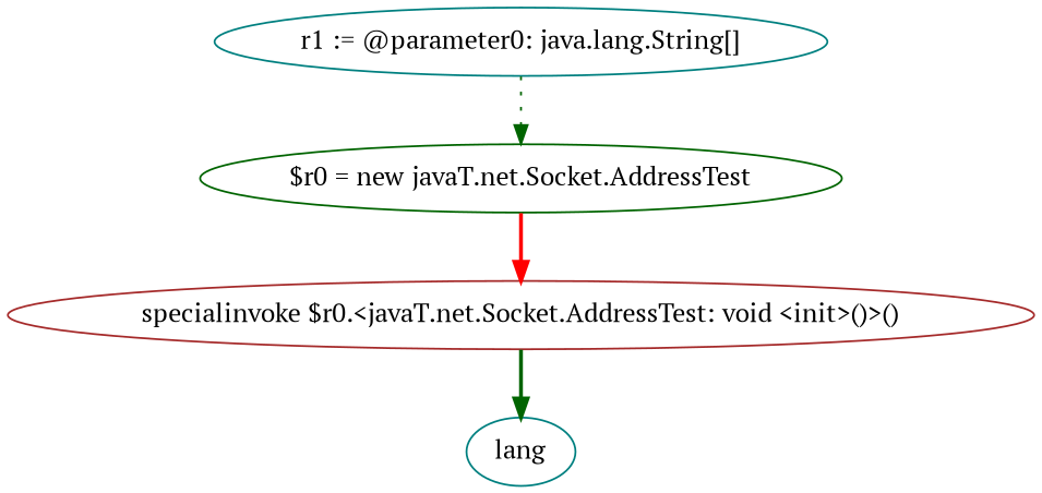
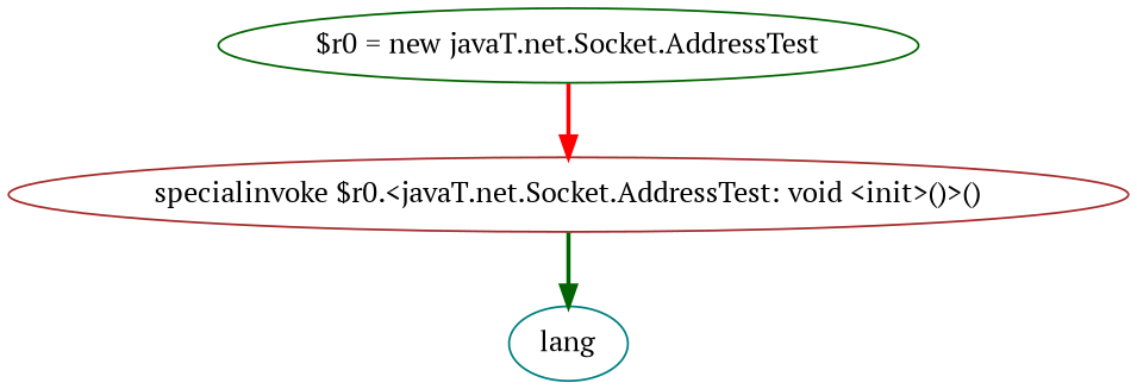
  digraph {
    fontname="PT Serif"
    node [color=teal fontname="PT Serif"]
    edge [color=darkgreen fontname="PT Serif" style=bold]
    "$r0 = new javaT.net.Socket.AddressTest" [color=darkgreen]
-   "r1 := @parameter0: java.lang.String[]"
    "specialinvoke $r0.<javaT.net.Socket.AddressTest: void <init>()>()" [color=brown]
    n4 [label=lang]
    "$r0 = new javaT.net.Socket.AddressTest" -> "specialinvoke $r0.<javaT.net.Socket.AddressTest: void <init>()>()" [color=red]
-   "r1 := @parameter0: java.lang.String[]" -> "$r0 = new javaT.net.Socket.AddressTest" [style=dotted]
    "specialinvoke $r0.<javaT.net.Socket.AddressTest: void <init>()>()" -> n4
  }
